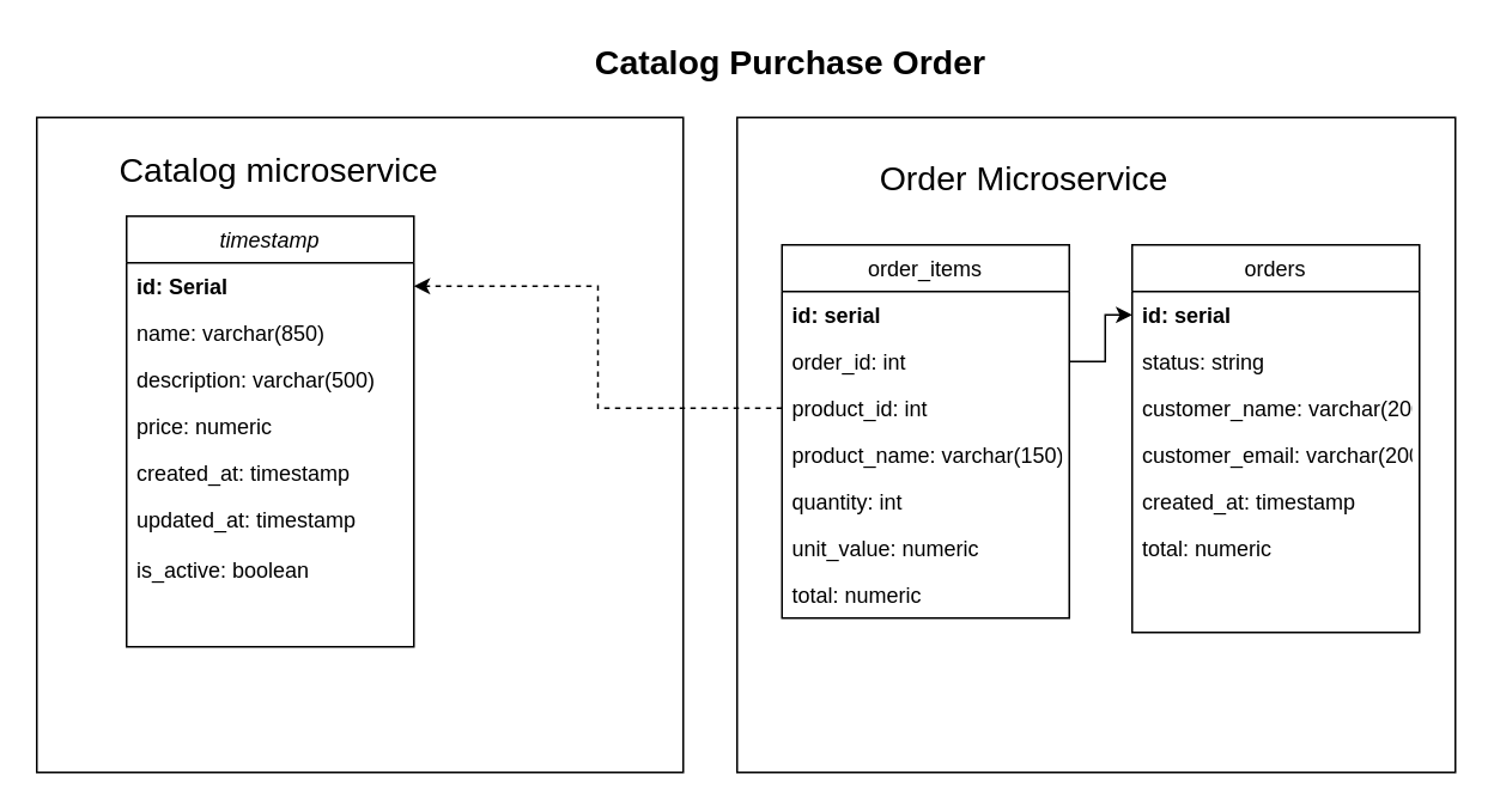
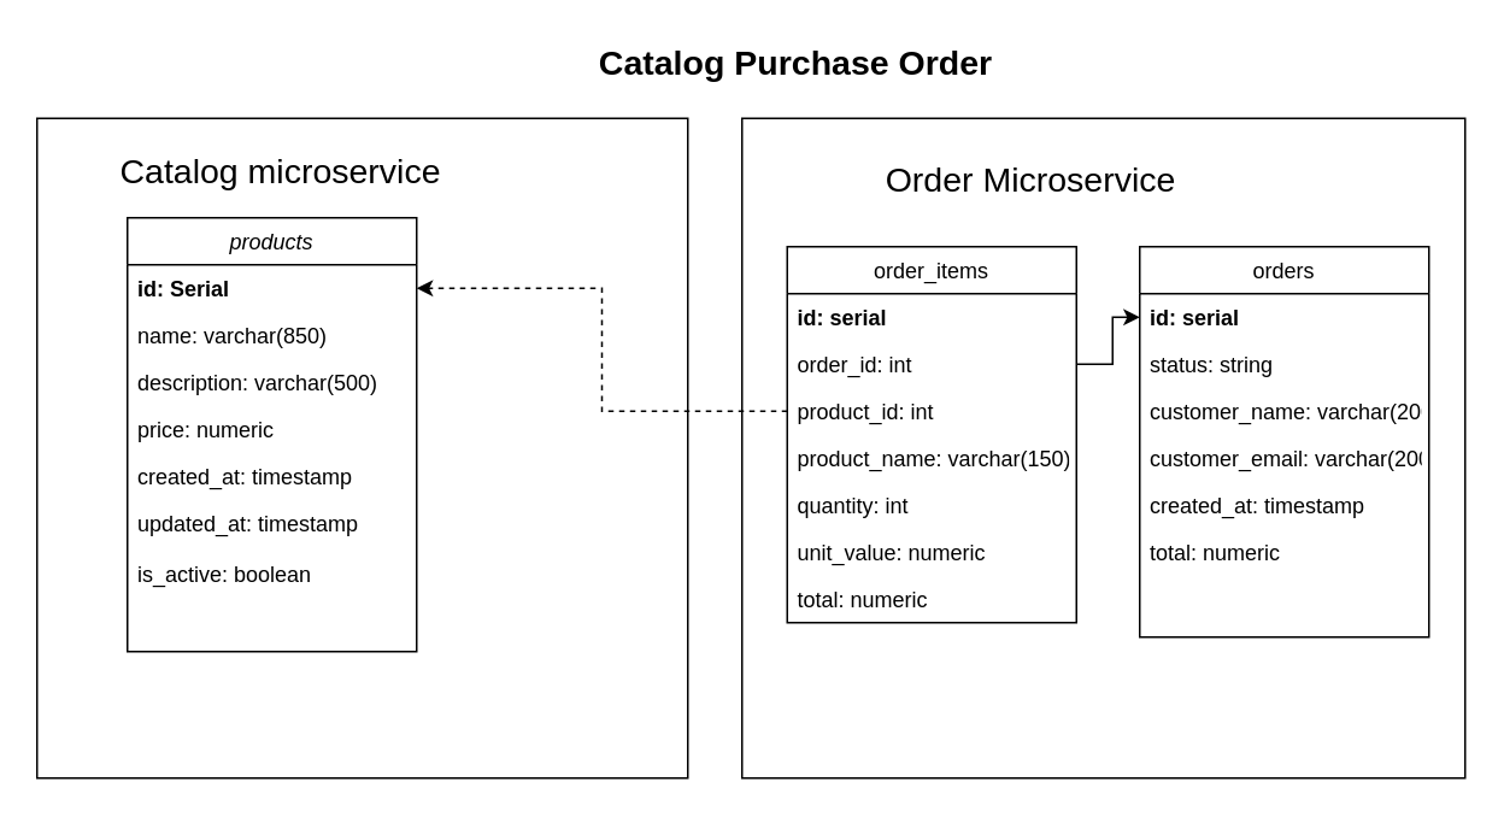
  <mxCell id="0" />
  <mxCell id="1" parent="0" />
  <mxCell id="2" value="" style="rounded=0;whiteSpace=wrap;html=1;glass=0;fontSize=19;fillColor=#FFFFFF;" vertex="1" parent="1"><mxGeometry x="20" y="65" width="360" height="365" as="geometry" /></mxCell>
  <mxCell id="3" style="edgeStyle=orthogonalEdgeStyle;rounded=0;orthogonalLoop=1;jettySize=auto;html=1;entryX=1;entryY=0.5;entryDx=0;entryDy=0;strokeColor=none;" edge="1" parent="1"><mxGeometry relative="1" as="geometry"><mxPoint x="450" y="155" as="sourcePoint" /><mxPoint x="300" y="117" as="targetPoint" /></mxGeometry></mxCell>
  <mxCell id="4" value="Catalog Purchase Order" style="text;html=1;strokeColor=none;fillColor=none;align=center;verticalAlign=middle;whiteSpace=wrap;rounded=0;glass=0;fontSize=19;fontStyle=1" vertex="1" parent="1"><mxGeometry x="300" y="20" width="280" height="30" as="geometry" /></mxCell>
- <mxCell id="5" value="timestamp" style="swimlane;fontStyle=2;align=center;verticalAlign=top;childLayout=stackLayout;horizontal=1;startSize=26;horizontalStack=0;resizeParent=1;resizeLast=0;collapsible=1;marginBottom=0;rounded=0;shadow=0;strokeWidth=1;glass=0;" vertex="1" parent="1"><mxGeometry x="70" y="120" width="160" height="240" as="geometry"><mxRectangle x="230" y="140" width="160" height="26" as="alternateBounds" /></mxGeometry></mxCell>
+ <mxCell id="5" value="products" style="swimlane;fontStyle=2;align=center;verticalAlign=top;childLayout=stackLayout;horizontal=1;startSize=26;horizontalStack=0;resizeParent=1;resizeLast=0;collapsible=1;marginBottom=0;rounded=0;shadow=0;strokeWidth=1;glass=0;" vertex="1" parent="1"><mxGeometry x="70" y="120" width="160" height="240" as="geometry"><mxRectangle x="230" y="140" width="160" height="26" as="alternateBounds" /></mxGeometry></mxCell>
  <mxCell id="6" value="id: Serial" style="text;align=left;verticalAlign=top;spacingLeft=4;spacingRight=4;overflow=hidden;rotatable=0;points=[[0,0.5],[1,0.5]];portConstraint=eastwest;fontStyle=1" vertex="1" parent="5"><mxGeometry y="26" width="160" height="26" as="geometry" /></mxCell>
  <mxCell id="7" value="name: varchar(850)" style="text;align=left;verticalAlign=top;spacingLeft=4;spacingRight=4;overflow=hidden;rotatable=0;points=[[0,0.5],[1,0.5]];portConstraint=eastwest;rounded=0;shadow=0;html=0;" vertex="1" parent="5"><mxGeometry y="52" width="160" height="26" as="geometry" /></mxCell>
  <mxCell id="8" value="description: varchar(500)" style="text;align=left;verticalAlign=top;spacingLeft=4;spacingRight=4;overflow=hidden;rotatable=0;points=[[0,0.5],[1,0.5]];portConstraint=eastwest;rounded=0;shadow=0;html=0;" vertex="1" parent="5"><mxGeometry y="78" width="160" height="26" as="geometry" /></mxCell>
  <mxCell id="9" value="price: numeric" style="text;align=left;verticalAlign=top;spacingLeft=4;spacingRight=4;overflow=hidden;rotatable=0;points=[[0,0.5],[1,0.5]];portConstraint=eastwest;" vertex="1" parent="5"><mxGeometry y="104" width="160" height="26" as="geometry" /></mxCell>
  <mxCell id="10" value="created_at: timestamp" style="text;align=left;verticalAlign=top;spacingLeft=4;spacingRight=4;overflow=hidden;rotatable=0;points=[[0,0.5],[1,0.5]];portConstraint=eastwest;" vertex="1" parent="5"><mxGeometry y="130" width="160" height="26" as="geometry" /></mxCell>
  <mxCell id="11" value="updated_at: timestamp" style="text;align=left;verticalAlign=top;spacingLeft=4;spacingRight=4;overflow=hidden;rotatable=0;points=[[0,0.5],[1,0.5]];portConstraint=eastwest;" vertex="1" parent="5"><mxGeometry y="156" width="160" height="28" as="geometry" /></mxCell>
  <mxCell id="12" value="is_active: boolean" style="text;align=left;verticalAlign=top;spacingLeft=4;spacingRight=4;overflow=hidden;rotatable=0;points=[[0,0.5],[1,0.5]];portConstraint=eastwest;" vertex="1" parent="5"><mxGeometry y="184" width="160" height="30" as="geometry" /></mxCell>
  <mxCell id="13" value="" style="rounded=0;whiteSpace=wrap;html=1;glass=0;fontSize=19;fillColor=#FFFFFF;" vertex="1" parent="1"><mxGeometry x="410" y="65" width="400" height="365" as="geometry" /></mxCell>
  <mxCell id="14" value="Catalog microservice" style="text;html=1;strokeColor=none;fillColor=none;align=center;verticalAlign=middle;whiteSpace=wrap;rounded=0;glass=0;fontSize=19;" vertex="1" parent="1"><mxGeometry x="30" y="80" width="250" height="30" as="geometry" /></mxCell>
  <mxCell id="15" value="Order Microservice" style="text;html=1;strokeColor=none;fillColor=none;align=center;verticalAlign=middle;whiteSpace=wrap;rounded=0;glass=0;fontSize=19;" vertex="1" parent="1"><mxGeometry x="445" y="85" width="250" height="30" as="geometry" /></mxCell>
  <mxCell id="16" value="order_items" style="swimlane;fontStyle=0;align=center;verticalAlign=top;childLayout=stackLayout;horizontal=1;startSize=26;horizontalStack=0;resizeParent=1;resizeLast=0;collapsible=1;marginBottom=0;rounded=0;shadow=0;strokeWidth=1;" vertex="1" parent="1"><mxGeometry x="435" y="136" width="160" height="208" as="geometry"><mxRectangle x="340" y="380" width="170" height="26" as="alternateBounds" /></mxGeometry></mxCell>
  <mxCell id="17" value="id: serial" style="text;align=left;verticalAlign=top;spacingLeft=4;spacingRight=4;overflow=hidden;rotatable=0;points=[[0,0.5],[1,0.5]];portConstraint=eastwest;fontStyle=1" vertex="1" parent="16"><mxGeometry y="26" width="160" height="26" as="geometry" /></mxCell>
  <mxCell id="18" value="order_id: int" style="text;align=left;verticalAlign=top;spacingLeft=4;spacingRight=4;overflow=hidden;rotatable=0;points=[[0,0.5],[1,0.5]];portConstraint=eastwest;" vertex="1" parent="16"><mxGeometry y="52" width="160" height="26" as="geometry" /></mxCell>
  <mxCell id="19" value="product_id: int" style="text;align=left;verticalAlign=top;spacingLeft=4;spacingRight=4;overflow=hidden;rotatable=0;points=[[0,0.5],[1,0.5]];portConstraint=eastwest;" vertex="1" parent="16"><mxGeometry y="78" width="160" height="26" as="geometry" /></mxCell>
  <mxCell id="20" value="product_name: varchar(150)" style="text;align=left;verticalAlign=top;spacingLeft=4;spacingRight=4;overflow=hidden;rotatable=0;points=[[0,0.5],[1,0.5]];portConstraint=eastwest;" vertex="1" parent="16"><mxGeometry y="104" width="160" height="26" as="geometry" /></mxCell>
  <mxCell id="21" value="quantity: int" style="text;align=left;verticalAlign=top;spacingLeft=4;spacingRight=4;overflow=hidden;rotatable=0;points=[[0,0.5],[1,0.5]];portConstraint=eastwest;" vertex="1" parent="16"><mxGeometry y="130" width="160" height="26" as="geometry" /></mxCell>
  <mxCell id="22" value="unit_value: numeric" style="text;align=left;verticalAlign=top;spacingLeft=4;spacingRight=4;overflow=hidden;rotatable=0;points=[[0,0.5],[1,0.5]];portConstraint=eastwest;" vertex="1" parent="16"><mxGeometry y="156" width="160" height="26" as="geometry" /></mxCell>
  <mxCell id="23" value="total: numeric" style="text;align=left;verticalAlign=top;spacingLeft=4;spacingRight=4;overflow=hidden;rotatable=0;points=[[0,0.5],[1,0.5]];portConstraint=eastwest;" vertex="1" parent="16"><mxGeometry y="182" width="160" height="26" as="geometry" /></mxCell>
  <mxCell id="24" value="orders" style="swimlane;fontStyle=0;align=center;verticalAlign=top;childLayout=stackLayout;horizontal=1;startSize=26;horizontalStack=0;resizeParent=1;resizeLast=0;collapsible=1;marginBottom=0;rounded=0;shadow=0;strokeWidth=1;" vertex="1" parent="1"><mxGeometry x="630" y="136" width="160" height="216" as="geometry"><mxRectangle x="550" y="140" width="160" height="26" as="alternateBounds" /></mxGeometry></mxCell>
  <mxCell id="25" value="id: serial" style="text;align=left;verticalAlign=top;spacingLeft=4;spacingRight=4;overflow=hidden;rotatable=0;points=[[0,0.5],[1,0.5]];portConstraint=eastwest;fontStyle=1" vertex="1" parent="24"><mxGeometry y="26" width="160" height="26" as="geometry" /></mxCell>
  <mxCell id="26" value="status: string" style="text;align=left;verticalAlign=top;spacingLeft=4;spacingRight=4;overflow=hidden;rotatable=0;points=[[0,0.5],[1,0.5]];portConstraint=eastwest;rounded=0;shadow=0;html=0;" vertex="1" parent="24"><mxGeometry y="52" width="160" height="26" as="geometry" /></mxCell>
  <mxCell id="27" value="customer_name: varchar(200)" style="text;align=left;verticalAlign=top;spacingLeft=4;spacingRight=4;overflow=hidden;rotatable=0;points=[[0,0.5],[1,0.5]];portConstraint=eastwest;rounded=0;shadow=0;html=0;" vertex="1" parent="24"><mxGeometry y="78" width="160" height="26" as="geometry" /></mxCell>
  <mxCell id="28" value="customer_email: varchar(200)" style="text;align=left;verticalAlign=top;spacingLeft=4;spacingRight=4;overflow=hidden;rotatable=0;points=[[0,0.5],[1,0.5]];portConstraint=eastwest;rounded=0;shadow=0;html=0;" vertex="1" parent="24"><mxGeometry y="104" width="160" height="26" as="geometry" /></mxCell>
  <mxCell id="29" value="created_at: timestamp" style="text;align=left;verticalAlign=top;spacingLeft=4;spacingRight=4;overflow=hidden;rotatable=0;points=[[0,0.5],[1,0.5]];portConstraint=eastwest;rounded=0;shadow=0;html=0;" vertex="1" parent="24"><mxGeometry y="130" width="160" height="26" as="geometry" /></mxCell>
  <mxCell id="30" value="total: numeric" style="text;align=left;verticalAlign=top;spacingLeft=4;spacingRight=4;overflow=hidden;rotatable=0;points=[[0,0.5],[1,0.5]];portConstraint=eastwest;rounded=0;shadow=0;html=0;" vertex="1" parent="24"><mxGeometry y="156" width="160" height="26" as="geometry" /></mxCell>
  <mxCell id="31" style="edgeStyle=orthogonalEdgeStyle;rounded=0;orthogonalLoop=1;jettySize=auto;html=1;entryX=0;entryY=0.5;entryDx=0;entryDy=0;fontSize=19;" edge="1" parent="1" source="18" target="25"><mxGeometry relative="1" as="geometry" /></mxCell>
  <mxCell id="32" style="edgeStyle=orthogonalEdgeStyle;rounded=0;orthogonalLoop=1;jettySize=auto;html=1;dashed=1;fontSize=19;" edge="1" parent="1" source="19" target="6"><mxGeometry relative="1" as="geometry" /></mxCell>
